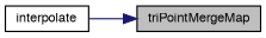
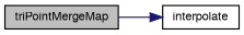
  digraph {
    rankdir=LR
    node [color=black fontname=FreeSans fontsize=10 shape=record]
    n1 [fillcolor=grey75 fontcolor=black height=0.2 label=triPointMergeMap style=filled width=0.4]
    n2 [height=0.2 label=interpolate width=0.4]
-   n2 -> n1 [color=midnightblue fontname=FreeSans fontsize=10 labelfontname=FreeSans labelfontsize=10 style=solid]
+   n1 -> n2 [color=midnightblue fontname=FreeSans fontsize=10 labelfontname=FreeSans labelfontsize=10 style=solid]
  }
